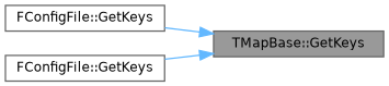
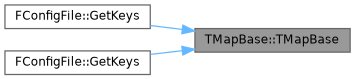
  digraph {
    rankdir=RL
    node [color=grey40 fillcolor=white fontname=Helvetica fontsize=10 shape=box style=filled]
    edge [color=steelblue1 dir=back fontname=Helvetica fontsize=10 labelfontname=Helvetica labelfontsize=10 style=solid]
-   n1 [color=gray40 fillcolor=grey60 fontcolor=black height=0.2 label="TMapBase::GetKeys" width=0.4]
+   n1 [color=gray40 fillcolor=grey60 fontcolor=black height=0.2 label="TMapBase::TMapBase" width=0.4]
    n2 [height=0.2 label="FConfigFile::GetKeys" width=0.4]
    n3 [height=0.2 label="FConfigFile::GetKeys" width=0.4]
    n1 -> n2
    n1 -> n3
  }
